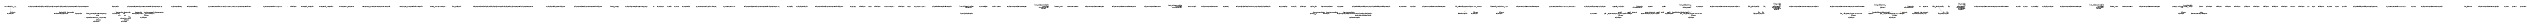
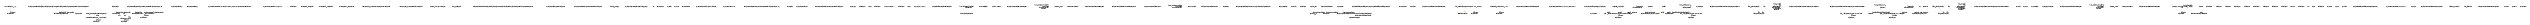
  digraph {
    node [cluster="lambda expression" file="RouteCacheFixture.cs"]
    edge [arrowhead=box color=brown style=solid]
    n1 [cluster="Nancy.Routing.RouteCache.IsEmpty()" color=green community=0 label="return !this.Values.SelectMany(r => r).Any();" prediction=0 span="41-41" file=""]
    n2 [label="Entry lambda expression" span="41-41" file=""]
    n3 [label="Nancy.Routing.RouteCache" cluster="" file=""]
    n4 [cluster="Nancy.Routing.RouteCache.RouteCache(Nancy.INancyModuleCatalog, Nancy.Bootstrapper.IModuleKeyGenerator, Nancy.INancyContextFactory, Nancy.Routing.IRouteSegmentExtractor, Nancy.Routing.IRouteDescriptionProvider)" label="this.BuildCache(moduleCatalog.GetAllModules(context))" span="31-31" file=""]
    n5 [cluster="Nancy.Routing.RouteCache.BuildCache(System.Collections.Generic.IEnumerable<Nancy.NancyModule>)" label="this.AddRoutesToCache(module.Routes.Select(r => r.Description), moduleKey)" span="60-60" file=""]
    n6 [cluster="Nancy.Routing.RouteCache.AddRoutesToCache(System.Collections.Generic.IEnumerable<Nancy.Routing.RouteDescription>, string)" label="!this.ContainsKey(moduleKey)" span="66-66" file=""]
    n7 [cluster="Nancy.Routing.RouteCache.AddRoutesToCache(System.Collections.Generic.IEnumerable<Nancy.Routing.RouteDescription>, string)" label="this[moduleKey].AddRange(routes.Select((r, i) => new Tuple<int, RouteDescription>(i, r)))" span="71-71" file=""]
    n8 [cluster="Nancy.Routing.RouteCache.BuildCache(System.Collections.Generic.IEnumerable<Nancy.NancyModule>)" label=modules span="46-46" file=""]
    n9 [label="Entry lambda expression" span="60-60" file=""]
    n10 [label="Entry lambda expression" span="71-71" file=""]
    n11 [cluster="Nancy.Routing.RouteCache.IsEmpty()" label="Entry Nancy.Routing.RouteCache.IsEmpty()" span="39-39" file=""]
    n12 [cluster="Nancy.Routing.RouteCache.IsEmpty()" label="Exit Nancy.Routing.RouteCache.IsEmpty()" span="39-39" file=""]
    n13 [cluster="System.Collections.Generic.IEnumerable<TSource>.SelectMany<TSource, TResult>(System.Func<TSource, System.Collections.Generic.IEnumerable<TResult>>)" label="Entry System.Collections.Generic.IEnumerable<TSource>.SelectMany<TSource, TResult>(System.Func<TSource, System.Collections.Generic.IEnumerable<TResult>>)" span="0-0" file=""]
    n14 [cluster="System.Collections.Generic.IEnumerable<TSource>.Any<TSource>()" label="Entry System.Collections.Generic.IEnumerable<TSource>.Any<TSource>()" span="0-0" file=""]
    n15 [color=green community=0 label=r prediction=1 span="41-41" file=""]
    n16 [label="Exit lambda expression" span="41-41" file=""]
    n17 [cluster="Nancy.Routing.RouteCache.RouteCache(Nancy.INancyModuleCatalog, Nancy.Bootstrapper.IModuleKeyGenerator, Nancy.INancyContextFactory, Nancy.Routing.IRouteSegmentExtractor, Nancy.Routing.IRouteDescriptionProvider)" label="this.moduleKeyGenerator = moduleKeyGenerator" span="25-25" file=""]
    n18 [cluster="Nancy.Routing.RouteCache.RouteCache(Nancy.INancyModuleCatalog, Nancy.Bootstrapper.IModuleKeyGenerator, Nancy.INancyContextFactory, Nancy.Routing.IRouteSegmentExtractor, Nancy.Routing.IRouteDescriptionProvider)" label="this.routeSegmentExtractor = routeSegmentExtractor" span="26-26" file=""]
    n19 [cluster="Nancy.Routing.RouteCache.RouteCache(Nancy.INancyModuleCatalog, Nancy.Bootstrapper.IModuleKeyGenerator, Nancy.INancyContextFactory, Nancy.Routing.IRouteSegmentExtractor, Nancy.Routing.IRouteDescriptionProvider)" label="this.routeDescriptionProvider = routeDescriptionProvider" span="27-27" file=""]
    n20 [cluster="Nancy.Routing.RouteCache.BuildCache(System.Collections.Generic.IEnumerable<Nancy.NancyModule>)" label="var moduleKey = this.moduleKeyGenerator.GetKeyForModuleType(moduleType)" span="49-49" file=""]
    n21 [cluster="Nancy.Routing.RouteCache.BuildCache(System.Collections.Generic.IEnumerable<Nancy.NancyModule>)" label="routeDescription.Description = this.routeDescriptionProvider.GetDescription(module, routeDescription.Path)" span="56-56" file=""]
    n22 [cluster="Nancy.Routing.RouteCache.BuildCache(System.Collections.Generic.IEnumerable<Nancy.NancyModule>)" label="routeDescription.Segments = this.routeSegmentExtractor.Extract(routeDescription.Path)" span="57-57" file=""]
    n23 [cluster="Nancy.Routing.RouteCache.AddRoutesToCache(System.Collections.Generic.IEnumerable<Nancy.Routing.RouteDescription>, string)" label="this[moduleKey] = new List<Tuple<int, RouteDescription>>()" span="68-68" file=""]
    n24 [cluster="Nancy.Routing.RouteCache.RouteCache(Nancy.INancyModuleCatalog, Nancy.Bootstrapper.IModuleKeyGenerator, Nancy.INancyContextFactory, Nancy.Routing.IRouteSegmentExtractor, Nancy.Routing.IRouteDescriptionProvider)" label="Entry Nancy.Routing.RouteCache.RouteCache(Nancy.INancyModuleCatalog, Nancy.Bootstrapper.IModuleKeyGenerator, Nancy.INancyContextFactory, Nancy.Routing.IRouteSegmentExtractor, Nancy.Routing.IRouteDescriptionProvider)" span="23-23" file=""]
    n25 [cluster="Nancy.Routing.RouteCache.RouteCache(Nancy.INancyModuleCatalog, Nancy.Bootstrapper.IModuleKeyGenerator, Nancy.INancyContextFactory, Nancy.Routing.IRouteSegmentExtractor, Nancy.Routing.IRouteDescriptionProvider)" label="var context = contextFactory.Create()" span="29-29" file=""]
    n26 [cluster="Nancy.Routing.RouteCache.RouteCache(Nancy.INancyModuleCatalog, Nancy.Bootstrapper.IModuleKeyGenerator, Nancy.INancyContextFactory, Nancy.Routing.IRouteSegmentExtractor, Nancy.Routing.IRouteDescriptionProvider)" label="Exit Nancy.Routing.RouteCache.RouteCache(Nancy.INancyModuleCatalog, Nancy.Bootstrapper.IModuleKeyGenerator, Nancy.INancyContextFactory, Nancy.Routing.IRouteSegmentExtractor, Nancy.Routing.IRouteDescriptionProvider)" span="23-23" file=""]
    n27 [cluster="Nancy.INancyModuleCatalog.GetAllModules(Nancy.NancyContext)" label="Entry Nancy.INancyModuleCatalog.GetAllModules(Nancy.NancyContext)" span="14-14" file=""]
    n28 [cluster="Nancy.Routing.RouteCache.BuildCache(System.Collections.Generic.IEnumerable<Nancy.NancyModule>)" label="Entry Nancy.Routing.RouteCache.BuildCache(System.Collections.Generic.IEnumerable<Nancy.NancyModule>)" span="44-44" file=""]
    n29 [cluster="Nancy.Routing.RouteCache.BuildCache(System.Collections.Generic.IEnumerable<Nancy.NancyModule>)" label="var moduleType = module.GetType()" span="48-48" file=""]
    n30 [cluster="Nancy.Routing.RouteCache.BuildCache(System.Collections.Generic.IEnumerable<Nancy.NancyModule>)" label="var routes =\r\n                    module.Routes.Select(r => r.Description)" span="51-52" file=""]
    n31 [label="Entry lambda expression" span="52-52" file=""]
    n32 [cluster="Nancy.Bootstrapper.IModuleKeyGenerator.GetKeyForModuleType(System.Type)" label="Entry Nancy.Bootstrapper.IModuleKeyGenerator.GetKeyForModuleType(System.Type)" span="14-14" file=""]
    n33 [cluster="Nancy.Routing.RouteCache.BuildCache(System.Collections.Generic.IEnumerable<Nancy.NancyModule>)" label=routes span="54-54" file=""]
    n34 [cluster="Unk.GetDescription" label="Entry Unk.GetDescription" file=""]
    n35 [cluster="Unk.Extract" label="Entry Unk.Extract" file=""]
    n36 [cluster="Unk.Select" label="Entry Unk.Select" file=""]
    n37 [cluster="Unk.AddRoutesToCache" label="Entry Unk.AddRoutesToCache" file=""]
    n38 [cluster="Nancy.Routing.RouteCache.AddRoutesToCache(System.Collections.Generic.IEnumerable<Nancy.Routing.RouteDescription>, string)" label="Entry Nancy.Routing.RouteCache.AddRoutesToCache(System.Collections.Generic.IEnumerable<Nancy.Routing.RouteDescription>, string)" span="64-64" file=""]
    n39 [cluster="System.Collections.Generic.Dictionary<TKey, TValue>.ContainsKey(TKey)" label="Entry System.Collections.Generic.Dictionary<TKey, TValue>.ContainsKey(TKey)" span="0-0" file=""]
    n40 [cluster="System.Collections.Generic.List<T>.List()" label="Entry System.Collections.Generic.List<T>.List()" span="0-0" file=""]
    n41 [cluster="Nancy.Routing.RouteCache.AddRoutesToCache(System.Collections.Generic.IEnumerable<Nancy.Routing.RouteDescription>, string)" label="Exit Nancy.Routing.RouteCache.AddRoutesToCache(System.Collections.Generic.IEnumerable<Nancy.Routing.RouteDescription>, string)" span="64-64" file=""]
    n42 [cluster="Unk.AddRange" label="Entry Unk.AddRange" file=""]
    n43 [cluster="Nancy.INancyContextFactory.Create()" label="Entry Nancy.INancyContextFactory.Create()" span="11-11" file=""]
    n44 [cluster="Nancy.Routing.RouteCache.BuildCache(System.Collections.Generic.IEnumerable<Nancy.NancyModule>)" label="Exit Nancy.Routing.RouteCache.BuildCache(System.Collections.Generic.IEnumerable<Nancy.NancyModule>)" span="44-44" file=""]
    n45 [cluster="object.GetType()" label="Entry object.GetType()" span="0-0" file=""]
    n46 [label="Exit lambda expression" span="60-60" file=""]
    n47 [label="r.Description" span="60-60" file=""]
    n48 [label="Exit lambda expression" span="71-71" file=""]
    n49 [label="new Tuple<int, RouteDescription>(i, r)" span="71-71" file=""]
    n50 [label="Exit lambda expression" span="52-52" file=""]
    n51 [label="r.Description" span="52-52" file=""]
    n52 [cluster="System.Tuple<T1, T2>.Tuple(T1, T2)" label="Entry System.Tuple<T1, T2>.Tuple(T1, T2)" span="0-0" file=""]
    n53 [cluster="Nancy.Tests.Fakes.FakeModuleKeyGenerator.FakeModuleKeyGenerator()" label="Entry Nancy.Tests.Fakes.FakeModuleKeyGenerator.FakeModuleKeyGenerator()" span="4-4"]
    n54 [cluster="Nancy.Tests.Unit.Routing.RouteCacheFixture.Should_Contain_Entries_For_All_Modules()" label="var routes = (from cacheEntry in this.routeCache.Keys\r\n                         select cacheEntry).ToList()" span="32-33"]
    n55 [cluster="Nancy.Tests.Unit.Routing.RouteCacheFixture.Should_Contain_Entries_For_All_Modules()" label="Nancy.Bootstrapper.NancyInternalConfiguration"]
    n56 [cluster="Unk.MustHaveHappened" label="Entry Unk.MustHaveHappened"]
    n57 [cluster="Nancy.Tests.Unit.Routing.RouteCacheFixture.Should_Contain_Entries_For_All_Modules()" label="routes.Contains(''1'').ShouldBeTrue()" span="36-36"]
    n58 [cluster="Nancy.Tests.Unit.Routing.RouteCacheFixture.Sets_Filter_If_Specified()" label="Entry Nancy.Tests.Unit.Routing.RouteCacheFixture.Sets_Filter_If_Specified()" span="54-54"]
    n59 [cluster="Nancy.Tests.Unit.Routing.RouteCacheFixture.Sets_Filter_If_Specified()" label="var routes = from cacheEntry in this.routeCache.Values\r\n                         from route in cacheEntry\r\n                         where route.Item2.Path == ''/filtered''\r\n                         select route.Item2" span="57-60"]
    n60 [cluster="Nancy.Tests.Unit.Routing.RouteCacheFixture.Sets_Filter_If_Specified()" label="var filteredRoute = routes.First()" span="63-63"]
    n61 [cluster="Nancy.Tests.Unit.Routing.RouteCacheFixture.Sets_Filter_If_Specified()" label="filteredRoute.Condition.ShouldNotBeNull()" span="66-66"]
    n62 [cluster="Nancy.Tests.Unit.Routing.RouteCacheFixture.Sets_Filter_If_Specified()" label="Exit Nancy.Tests.Unit.Routing.RouteCacheFixture.Sets_Filter_If_Specified()" span="54-54"]
    n63 [cluster="Nancy.Tests.Unit.Routing.RouteCacheFixture.Should_Contain_Entries_For_All_Modules()" label="Exit Nancy.Tests.Unit.Routing.RouteCacheFixture.Should_Contain_Entries_For_All_Modules()" span="29-29"]
    n64 [cluster="Nancy.Tests.Unit.Routing.RouteCacheFixture.Sets_Method()" label="Entry Nancy.Tests.Unit.Routing.RouteCacheFixture.Sets_Method()" span="86-86"]
    n65 [cluster="Nancy.Tests.Unit.Routing.RouteCacheFixture.Sets_Method()" label="var methods = (from cacheEntry in routeCache.Values\r\n                          from route in cacheEntry\r\n                          select route.Item2.Method).Distinct()" span="89-91"]
    n66 [cluster="Nancy.Tests.Unit.Routing.RouteCacheFixture.Sets_Method()" label="methods.Count().ShouldEqual(4)" span="94-94"]
    n67 [cluster="Nancy.Tests.Unit.Routing.RouteCacheFixture.Sets_Method()" label="Exit Nancy.Tests.Unit.Routing.RouteCacheFixture.Sets_Method()" span="86-86"]
    n68 [cluster="Unk.ElementAt" label="Entry Unk.ElementAt"]
    n69 [cluster="Nancy.Bootstrapper.NancyInternalConfiguration.WithOverrides(System.Action<Nancy.Bootstrapper.NancyInternalConfiguration>)" label="Exit Nancy.Bootstrapper.NancyInternalConfiguration.WithOverrides(System.Action<Nancy.Bootstrapper.NancyInternalConfiguration>)" span="121-121"]
    n70 [cluster="object.ShouldEqual(object)" label="Entry object.ShouldEqual(object)" span="95-95"]
    n71 [cluster="Nancy.Bootstrapper.NancyInternalConfiguration.WithOverrides(System.Action<Nancy.Bootstrapper.NancyInternalConfiguration>)" label="return configuration;" span="127-127"]
    n72 [label="Entry lambda expression" span="107-107"]
    n73 [label="tr.RegistrationType == null" span="107-107"]
    n74 [label="Exit lambda expression" span="107-107"]
    n75 [cluster="Nancy.Bootstrapper.NancyInternalConfiguration.WithOverrides(System.Action<Nancy.Bootstrapper.NancyInternalConfiguration>)" label="var configuration = Default" span="123-123"]
    n76 [cluster="Nancy.Bootstrapper.NancyInternalConfiguration.WithOverrides(System.Action<Nancy.Bootstrapper.NancyInternalConfiguration>)" label="Entry Nancy.Bootstrapper.NancyInternalConfiguration.WithOverrides(System.Action<Nancy.Bootstrapper.NancyInternalConfiguration>)" span="121-121"]
    n77 [cluster="Nancy.Bootstrapper.NancyInternalConfiguration.WithOverrides(System.Action<Nancy.Bootstrapper.NancyInternalConfiguration>)" label="configurationBuilder.Invoke(configuration)" span="125-125"]
    n78 [cluster="Unk.GetAllModules" label="Entry Unk.GetAllModules"]
    n79 [cluster="Nancy.Tests.Fakes.FakeNancyModule.FakeNancyModule(System.Action<Nancy.Tests.Fakes.FakeNancyModule.FakeNancyModuleConfigurator>)" label="Entry Nancy.Tests.Fakes.FakeNancyModule.FakeNancyModule(System.Action<Nancy.Tests.Fakes.FakeNancyModule.FakeNancyModuleConfigurator>)" span="10-10"]
    n80 [cluster="Unk.ShouldNotBeNull" label="Entry Unk.ShouldNotBeNull"]
    n81 [cluster="RouteCache.cstr" label="Entry RouteCache.cstr"]
    n82 [cluster="Nancy.Tests.Unit.Routing.RouteCacheFixture.Should_Contain_Entries_For_All_Routes()" label="Entry Nancy.Tests.Unit.Routing.RouteCacheFixture.Should_Contain_Entries_For_All_Routes()" span="41-41"]
    n83 [cluster="Nancy.Tests.Unit.Routing.RouteCacheFixture.Should_Contain_Entries_For_All_Routes()" label="var total = this.fakeModuleCatalog.GetAllModules(new NancyContext()).Sum(nm => nm.Routes.Count())" span="44-44"]
    n84 [cluster="Nancy.Tests.Unit.Routing.RouteCacheFixture.Should_Contain_Entries_For_All_Routes()" label="cacheEntriesTotal.ShouldEqual(total)" span="50-50"]
    n85 [label="Entry lambda expression" span="44-44"]
    n86 [cluster="Nancy.Tests.Unit.Routing.RouteCacheFixture.Should_Contain_Entries_For_All_Routes()" label="var cacheEntriesTotal = this.routeCache.Values.Sum(c => c.Count())" span="47-47"]
    n87 [label="Entry lambda expression" span="47-47"]
    n88 [cluster="Nancy.Tests.Unit.Routing.RouteCacheFixture.Should_Contain_Entries_For_All_Routes()" label="Exit Nancy.Tests.Unit.Routing.RouteCacheFixture.Should_Contain_Entries_For_All_Routes()" span="41-41"]
    n89 [cluster="System.Collections.Generic.IEnumerable<TSource>.Sum<TSource>(System.Func<TSource, int>)" label="Entry System.Collections.Generic.IEnumerable<TSource>.Sum<TSource>(System.Func<TSource, int>)" span="0-0"]
    n90 [cluster="Nancy.INancyModuleCatalog.GetModuleByKey(string, Nancy.NancyContext)" label="Entry Nancy.INancyModuleCatalog.GetModuleByKey(string, Nancy.NancyContext)" span="22-22"]
    n91 [cluster="bool.ShouldBeTrue()" label="Entry bool.ShouldBeTrue()" span="85-85"]
    n92 [cluster="Unk.GetDescription" label="Entry Unk.GetDescription"]
    n93 [cluster="Nancy.Tests.Unit.Routing.RouteCacheFixture.Should_invoke_route_description_provider_with_path_of_route()" label="Entry Nancy.Tests.Unit.Routing.RouteCacheFixture.Should_invoke_route_description_provider_with_path_of_route()" span="144-144"]
    n94 [cluster="Nancy.Tests.Unit.Routing.RouteCacheFixture.Should_invoke_route_description_provider_with_path_of_route()" color=green community=0 label="string expectedPath = ''/some/path/{capture}''" prediction=2 span="147-147"]
    n95 [cluster="Nancy.Tests.Unit.Routing.RouteCacheFixture.Should_invoke_route_description_provider_with_path_of_route()" color=green community=0 label="A.CallTo(() => descriptionProvider.GetDescription(A<NancyModule>._, expectedPath)).MustHaveHappened()" prediction=2 span="169-169"]
    n96 [color=green community=0 label="with.AddGetRoute(expectedPath)" prediction=2 span="151-151"]
    n97 [color=green community=0 label="descriptionProvider.GetDescription(A<NancyModule>._, expectedPath)" prediction=2 span="169-169"]
    n98 [label="Entry lambda expression" span="169-169"]
    n99 [cluster="Nancy.Tests.Unit.Routing.RouteCacheFixture.Should_invoke_route_description_provider_with_path_of_route()" color=green community=0 label="var module = new FakeNancyModule(with =>\r\n            {\r\n                with.AddGetRoute(expectedPath);\r\n            })" prediction=2 span="149-152"]
    n100 [cluster="Nancy.Tests.Unit.Routing.RouteCacheFixture.Should_invoke_route_description_provider_with_path_of_route()" label="A.CallTo(() => catalog.GetAllModules(A<NancyContext>._)).Returns(new[] { module })" span="155-155"]
    n101 [label="Entry lambda expression" span="155-155"]
    n102 [cluster="Nancy.Tests.Unit.Routing.RouteCacheFixture.Should_invoke_route_description_provider_with_path_of_route()" label="var catalog = A.Fake<INancyModuleCatalog>()" span="154-154"]
    n103 [label="catalog.GetAllModules(A<NancyContext>._)" span="155-155"]
    n104 [cluster="Nancy.Tests.Unit.Routing.RouteCacheFixture.Should_invoke_route_description_provider_with_path_of_route()" label="var cache = new RouteCache(\r\n                catalog,\r\n                new FakeModuleKeyGenerator(),\r\n                A.Fake<INancyContextFactory>(),\r\n                this.routeSegmentExtractor,\r\n                descriptionProvider)" span="161-166"]
    n105 [cluster="Nancy.Tests.Unit.Routing.RouteCacheFixture.Should_invoke_route_description_provider_with_path_of_route()" label="var descriptionProvider =\r\n                A.Fake<IRouteDescriptionProvider>()" span="157-158"]
    n106 [cluster="Nancy.Tests.Unit.Routing.RouteCacheFixture.Should_invoke_route_description_provider_with_path_of_route()" label="Exit Nancy.Tests.Unit.Routing.RouteCacheFixture.Should_invoke_route_description_provider_with_path_of_route()" span="144-144"]
    n107 [cluster="Nancy.Tests.Unit.Routing.RouteCacheFixture.Should_invoke_route_description_provider_with_module_that_route_is_defined_in()" label="Entry Nancy.Tests.Unit.Routing.RouteCacheFixture.Should_invoke_route_description_provider_with_module_that_route_is_defined_in()" span="117-117"]
    n108 [cluster="Nancy.Tests.Unit.Routing.RouteCacheFixture.Should_invoke_route_description_provider_with_module_that_route_is_defined_in()" label="var module = new FakeNancyModule(with =>\r\n            {\r\n                with.AddGetRoute(''/'');\r\n            })" span="120-123"]
    n109 [cluster="Nancy.Tests.Unit.Routing.RouteCacheFixture.Should_invoke_route_description_provider_with_module_that_route_is_defined_in()" label="A.CallTo(() => catalog.GetAllModules(A<NancyContext>._)).Returns(new[] { module })" span="126-126"]
    n110 [cluster="Nancy.Tests.Unit.Routing.RouteCacheFixture.Should_invoke_route_description_provider_with_module_that_route_is_defined_in()" label="A.CallTo(() => descriptionProvider.GetDescription(module, A<string>._)).MustHaveHappened()" span="140-140"]
    n111 [label="with.AddGetRoute(''/'')" span="122-122"]
    n112 [label="descriptionProvider.GetDescription(module, A<string>._)" span="140-140"]
    n113 [label="Entry lambda expression" span="126-126"]
    n114 [label="Entry lambda expression" span="140-140"]
    n115 [cluster="Nancy.Tests.Unit.Routing.RouteCacheFixture.Should_invoke_route_description_provider_with_module_that_route_is_defined_in()" label="var catalog = A.Fake<INancyModuleCatalog>()" span="125-125"]
    n116 [label="catalog.GetAllModules(A<NancyContext>._)" span="126-126"]
    n117 [cluster="Nancy.Tests.Unit.Routing.RouteCacheFixture.Should_invoke_route_description_provider_with_module_that_route_is_defined_in()" label="var cache = new RouteCache(\r\n                catalog,\r\n                new FakeModuleKeyGenerator(),\r\n                A.Fake<INancyContextFactory>(),\r\n                this.routeSegmentExtractor,\r\n                descriptionProvider)" span="132-137"]
    n118 [cluster="Nancy.Tests.Unit.Routing.RouteCacheFixture.Should_invoke_route_description_provider_with_module_that_route_is_defined_in()" label="var descriptionProvider =\r\n                A.Fake<IRouteDescriptionProvider>()" span="128-129"]
    n119 [cluster="Nancy.Tests.Unit.Routing.RouteCacheFixture.Should_invoke_route_description_provider_with_module_that_route_is_defined_in()" label="Exit Nancy.Tests.Unit.Routing.RouteCacheFixture.Should_invoke_route_description_provider_with_module_that_route_is_defined_in()" span="117-117"]
    n120 [cluster="Unk.CallTo" label="Entry Unk.CallTo"]
    n121 [cluster="Unk.Count" label="Entry Unk.Count"]
    n122 [cluster="Unk.ShouldBeSameAs" label="Entry Unk.ShouldBeSameAs"]
    n123 [cluster="Nancy.NancyContext.NancyContext()" label="Entry Nancy.NancyContext.NancyContext()" span="20-20"]
    n124 [cluster="Nancy.Tests.Unit.Routing.RouteCacheFixture.Filter_Is_Null_If_Not_Specified()" label="Entry Nancy.Tests.Unit.Routing.RouteCacheFixture.Filter_Is_Null_If_Not_Specified()" span="70-70"]
    n125 [cluster="Nancy.Tests.Unit.Routing.RouteCacheFixture.Filter_Is_Null_If_Not_Specified()" label="var routes = from cacheEntry in this.routeCache.Values\r\n                         from route in cacheEntry\r\n                         where route.Item2.Path == ''/''\r\n                         select route.Item2" span="73-76"]
    n126 [cluster="Nancy.Tests.Unit.Routing.RouteCacheFixture.Filter_Is_Null_If_Not_Specified()" label="var filteredRoute = routes.First()" span="79-79"]
    n127 [cluster="Nancy.Tests.Unit.Routing.RouteCacheFixture.Filter_Is_Null_If_Not_Specified()" label="filteredRoute.Condition.ShouldBeNull()" span="82-82"]
    n128 [cluster="Nancy.Tests.Unit.Routing.RouteCacheFixture.Filter_Is_Null_If_Not_Specified()" label="Exit Nancy.Tests.Unit.Routing.RouteCacheFixture.Filter_Is_Null_If_Not_Specified()" span="70-70"]
    n129 [label="Entry lambda expression" span="102-102"]
    n130 [label="Entry lambda expression" span="149-152"]
    n131 [label="Exit lambda expression" span="149-152"]
    n132 [label="Exit lambda expression" span="169-169"]
    n133 [label="Exit lambda expression" span="155-155"]
    n134 [label="Entry lambda expression" span="120-123"]
    n135 [label="Exit lambda expression" span="120-123"]
    n136 [label="Exit lambda expression" span="140-140"]
    n137 [label="Exit lambda expression" span="126-126"]
    n138 [label="Exit lambda expression" span="44-44"]
    n139 [label="nm.Routes.Count()" span="44-44"]
    n140 [label="Exit lambda expression" span="47-47"]
    n141 [label="c.Count()" span="47-47"]
    n142 [label="r.Description" span="102-102"]
    n143 [label="Exit lambda expression" span="102-102"]
    n144 [cluster="Unk.Distinct" label="Entry Unk.Distinct"]
    n145 [cluster="Unk.First" label="Entry Unk.First"]
    n146 [cluster="Unk.Contains" label="Entry Unk.Contains"]
    n147 [cluster="Nancy.Tests.Fakes.FakeNancyModule.FakeNancyModuleConfigurator.AddGetRoute(string)" label="Entry Nancy.Tests.Fakes.FakeNancyModule.FakeNancyModuleConfigurator.AddGetRoute(string)" span="36-36"]
    n148 [cluster="System.Collections.Generic.IEnumerable<TSource>.Count<TSource>()" label="Entry System.Collections.Generic.IEnumerable<TSource>.Count<TSource>()" span="0-0"]
    n149 [cluster="Unk.Select" label="Entry Unk.Select"]
    n150 [cluster="Nancy.Tests.Unit.Routing.RouteCacheFixture.Index_Set_Correctly_In_Cache()" label="Entry Nancy.Tests.Unit.Routing.RouteCacheFixture.Index_Set_Correctly_In_Cache()" span="98-98"]
    n151 [cluster="Nancy.Tests.Unit.Routing.RouteCacheFixture.Index_Set_Correctly_In_Cache()" label="var routes = this.fakeModuleCatalog\r\n                .GetModuleByKey(''1'', new NancyContext()).Routes.Select(r => r.Description)\r\n                .ToList()" span="101-103"]
    n152 [cluster="Nancy.Tests.Unit.Routing.RouteCacheFixture.Index_Set_Correctly_In_Cache()" label="cachedRoute.Item2.ShouldBeSameAs(routes.ElementAt(index))" span="112-112"]
+   n153 [cluster="Nancy.Tests.Unit.Routing.RouteCacheFixture.Index_Set_Correctly_In_Cache()" label="var cachedRoutes = this.routeCache[''1'']" span="106-106"]
    n154 [cluster="Nancy.Tests.Unit.Routing.RouteCacheFixture.Index_Set_Correctly_In_Cache()" label=cachedRoutes span="109-109"]
    n155 [cluster="Nancy.Tests.Unit.Routing.RouteCacheFixture.Index_Set_Correctly_In_Cache()" label="var index = cachedRoute.Item1" span="111-111"]
    n156 [cluster="Nancy.Tests.Unit.Routing.RouteCacheFixture.Index_Set_Correctly_In_Cache()" label="Exit Nancy.Tests.Unit.Routing.RouteCacheFixture.Index_Set_Correctly_In_Cache()" span="98-98"]
    n157 [cluster="Unk.ToList" label="Entry Unk.ToList"]
    n158 [cluster="Unk.Returns" label="Entry Unk.Returns"]
    n159 [cluster="Unk.ShouldBeNull" label="Entry Unk.ShouldBeNull"]
    n160 [label=expectedPath cluster=""]
    n161 [label=descriptionProvider cluster=""]
    n162 [label="Nancy.Tests.Unit.Routing.RouteCacheFixture" cluster=""]
    n163 [label=catalog cluster=""]
    n164 [label=module cluster=""]
    n165 [label=descriptionProvider cluster=""]
    n166 [label=catalog cluster=""]
    n1 -> n2 [color=black label="lambda expression" style=bold]
    n3 -> n4 [color=black label="Nancy.Routing.RouteCache"]
    n3 -> n5 [color=black label="Nancy.Routing.RouteCache"]
    n3 -> n6 [arrowhead=tee color=darkorange label="Nancy.Routing.RouteCache" style=bold]
    n3 -> n7 [arrowhead=diamond label="Nancy.Routing.RouteCache" style=dotted]
    n3 -> n8 [color=darkorange label="Nancy.Routing.RouteCache" style=dotted]
    n5 -> n9 [label="lambda expression"]
    n7 -> n10 [label="lambda expression" style=dotted]
    n8 -> n5 [color=black label=module style=dotted]
    n8 -> n30 [arrowhead=tee label=module]
    n20 -> n5 [arrowhead=diamond color=darkorange label=moduleKey]
    n24 -> n4 [color=darkorange label="Nancy.INancyModuleCatalog" style=dotted]
    n30 -> n31 [arrowhead=diamond color=black label="lambda expression" style=dotted]
    n38 -> n7 [arrowhead=tee color=darkorange label="System.Collections.Generic.IEnumerable<Nancy.Routing.RouteDescription>" style=bold]
    n54 -> n55 [arrowhead=tee label=routes style=dotted]
    n75 -> n73 [arrowhead=tee label="Nancy.Tests.Unit.Routing.RouteCacheFixture" style=dotted]
    n76 -> n77 [label="System.Action<Nancy.Bootstrapper.NancyInternalConfiguration>"]
    n83 -> n84 [arrowhead=diamond color=darkorange label=total style=bold]
    n83 -> n85 [arrowhead=diamond label="lambda expression"]
    n86 -> n87 [arrowhead=diamond label="lambda expression"]
    n94 -> n95 [arrowhead=tee color=darkorange label=expectedPath style=dotted]
-   n94 -> n96 [arrowhead=tee label=expectedPath]
+   n94 -> n91 [arrowhead=tee label=expectedPath]
    n94 -> n97 [arrowhead=tee label=expectedPath style=dotted]
    n95 -> n98 [color=black label="lambda expression" style=dotted]
    n99 -> n96 [arrowhead=diamond label="Nancy.Tests.Fakes.FakeNancyModule.FakeNancyModuleConfigurator"]
    n99 -> n100 [color=black label=module style=bold]
    n100 -> n101 [arrowhead=diamond color=darkorange label="lambda expression" style=bold]
    n102 -> n103 [label=catalog style=dotted]
    n105 -> n95 [color=black label=descriptionProvider style=dotted]
    n105 -> n97 [color=darkorange label=descriptionProvider style=dotted]
    n108 -> n109 [arrowhead=tee color=darkorange label=module style=dotted]
    n108 -> n110 [arrowhead=diamond color=black label=module]
    n108 -> n111 [arrowhead=tee color=black label="Nancy.Tests.Fakes.FakeNancyModule.FakeNancyModuleConfigurator" style=dotted]
    n108 -> n112 [arrowhead=tee color=darkorange label=module style=dotted]
    n109 -> n113 [color=black label="lambda expression" style=dotted]
    n110 -> n114 [arrowhead=tee label="lambda expression" style=dotted]
    n115 -> n116 [arrowhead=diamond color=black label=catalog style=bold]
    n118 -> n110 [color=darkorange label=descriptionProvider style=bold]
    n118 -> n112 [label=descriptionProvider]
    n151 -> n129 [arrowhead=tee label="lambda expression"]
    n151 -> n152 [arrowhead=diamond label=routes]
    n154 -> n152 [arrowhead=diamond color=black label=cachedRoute style=dotted]
    n160 -> n96 [label=expectedPath]
    n160 -> n97 [color=darkorange label=expectedPath style=bold]
    n161 -> n97 [arrowhead=tee color=black label=descriptionProvider]
    n162 -> n74 [arrowhead=diamond color=black label="Nancy.Tests.Unit.Routing.RouteCacheFixture" style=dotted]
    n162 -> n76 [arrowhead=tee color=black label="Nancy.Tests.Unit.Routing.RouteCacheFixture"]
    n163 -> n103 [arrowhead=diamond label=catalog]
    n164 -> n112 [arrowhead=tee label=moduleKey]
    n165 -> n112 [label=descriptionProvider]
    n166 -> n116 [color=black label=catalog]
  }
